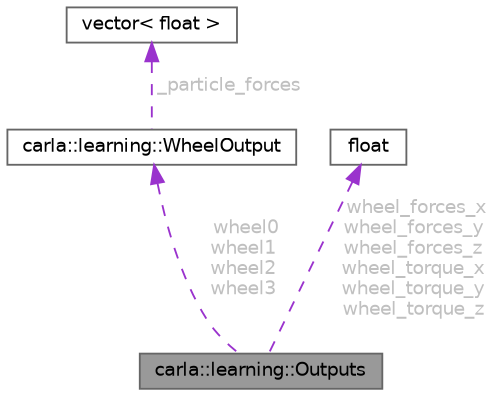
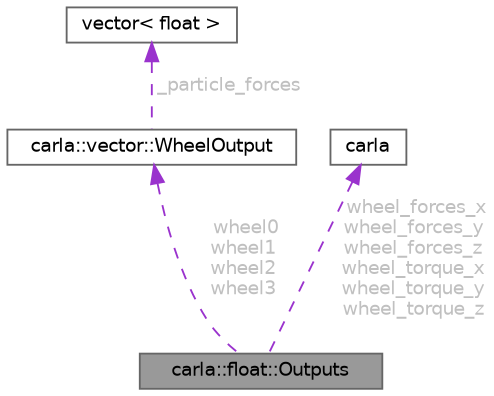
  digraph {
    node [color=gray40 fillcolor=white fontname=Helvetica fontsize=10 shape=box style=filled]
    edge [color=darkorchid3 dir=back fontcolor=grey fontname=Helvetica fontsize=10 labelfontname=Helvetica labelfontsize=10 style=dashed]
-   n1 [fillcolor=grey60 fontcolor=black height=0.2 label="carla::learning::Outputs" width=0.4]
-   n2 [height=0.2 label="carla::learning::WheelOutput" width=0.4]
-   n3 [height=0.2 label=float width=0.4]
+   n1 [fillcolor=grey60 fontcolor=black height=0.2 label="carla::float::Outputs" width=0.4]
+   n2 [height=0.2 label="carla::vector::WheelOutput" width=0.4]
+   n3 [height=0.2 label=carla width=0.4]
    n4 [height=0.2 label="vector\< float \>" width=0.4]
    n2 -> n1 [label=" wheel0\nwheel1\nwheel2\nwheel3"]
    n3 -> n1 [label=" wheel_forces_x\nwheel_forces_y\nwheel_forces_z\nwheel_torque_x\nwheel_torque_y\nwheel_torque_z"]
    n4 -> n2 [label=" _particle_forces"]
  }
